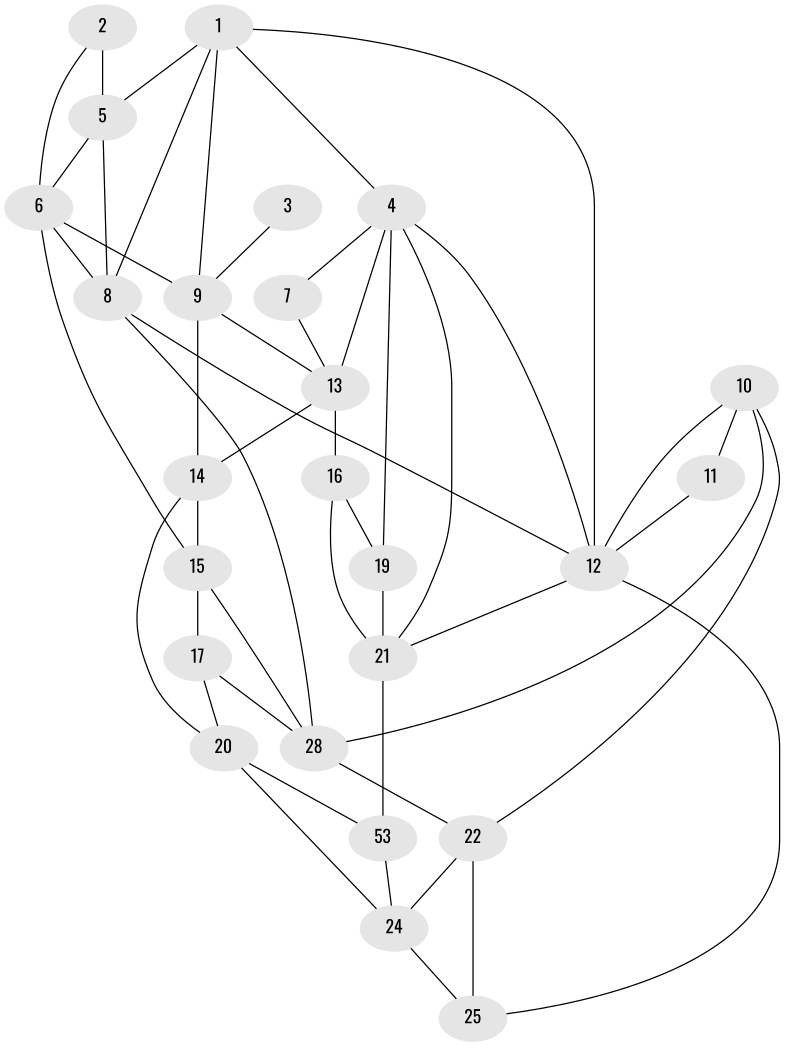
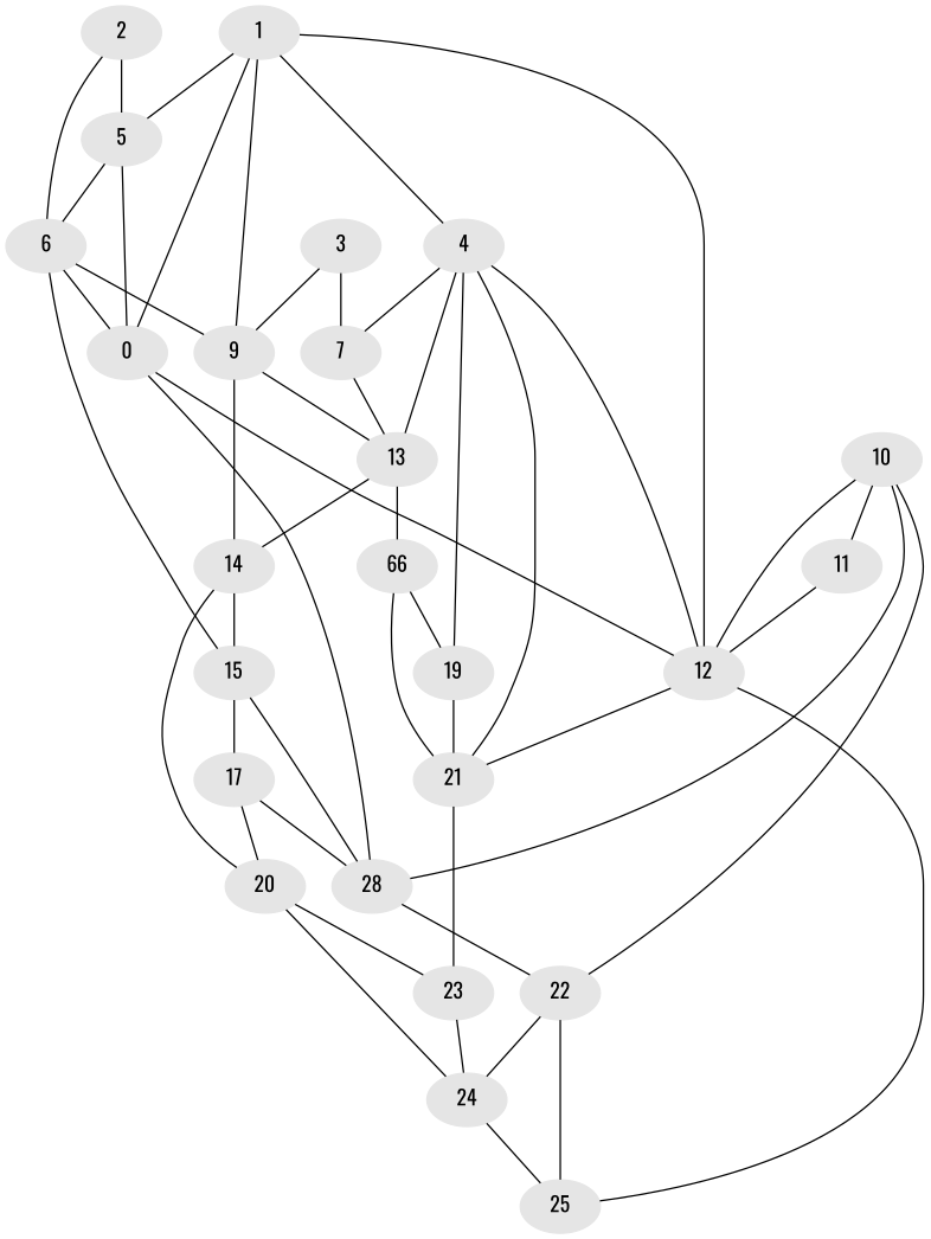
  graph {
    fontname=Oswald
    node [color=gray90 fontname=Oswald style=filled]
    edge [fontname=Oswald weight=1.0]
    1
    4
    5
-   8
+   8 [label=0]
    9
    12
    7
    19
    21
    6
    n11 [label=28]
    13
    14
    25
    2
    15
    3
-   23 [label=53]
+   23
    17
-   16
+   16 [label=66]
    22
    20
    10
    11
    24
    1 -- 4
    1 -- 5
    1 -- 8
    1 -- 9
    1 -- 12
    4 -- 12
    4 -- 7
    4 -- 19
    4 -- 21
    5 -- 8
    5 -- 6
    8 -- 12
    8 -- n11
    9 -- 13
    9 -- 14
    12 -- 21
    12 -- 25
    7 -- 13
    19 -- 21
    21 -- 23 [weight=3.0]
    6 -- 8
    6 -- 9
    6 -- 15
    n11 -- 22
    13 -- 4
    13 -- 14
    13 -- 16 [weight=2.0]
    14 -- 15
    14 -- 20
    2 -- 5 [weight=2.0]
    2 -- 6
    15 -- n11
    15 -- 17
    3 -- 9 [weight=2.0]
+   3 -- 7 [weight=2.0]
    23 -- 24
    17 -- n11
    17 -- 20
    16 -- 19 [weight=2.0]
    16 -- 21
    22 -- 25 [weight=2.0]
    22 -- 24
    20 -- 23 [weight=2.0]
    20 -- 24
    10 -- 12
    10 -- n11
    10 -- 22
    10 -- 11
    11 -- 12
    24 -- 25
  }
